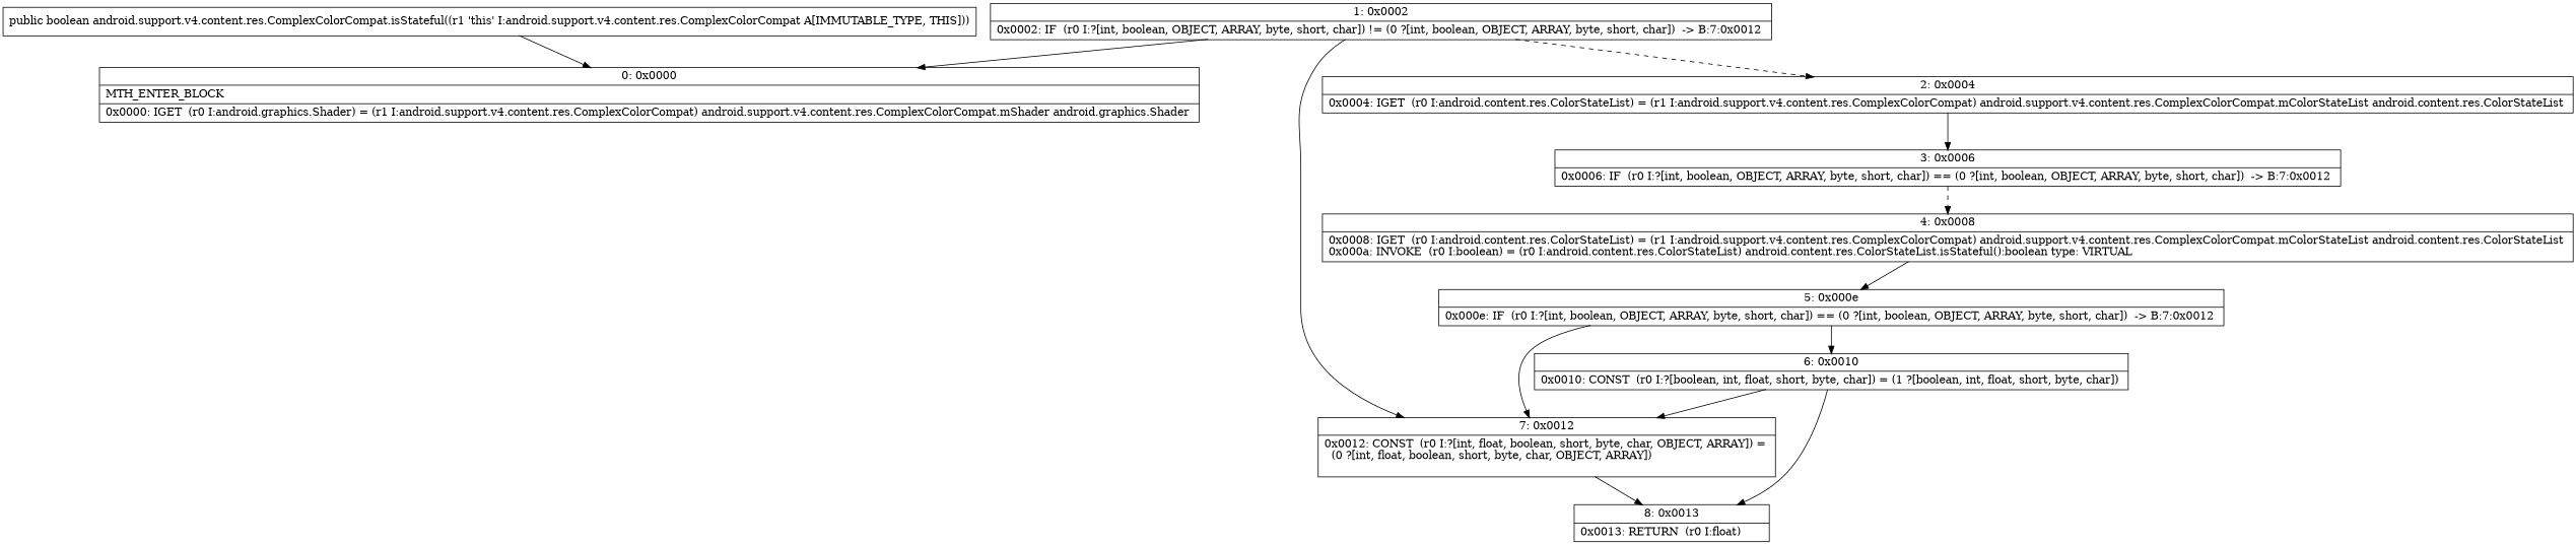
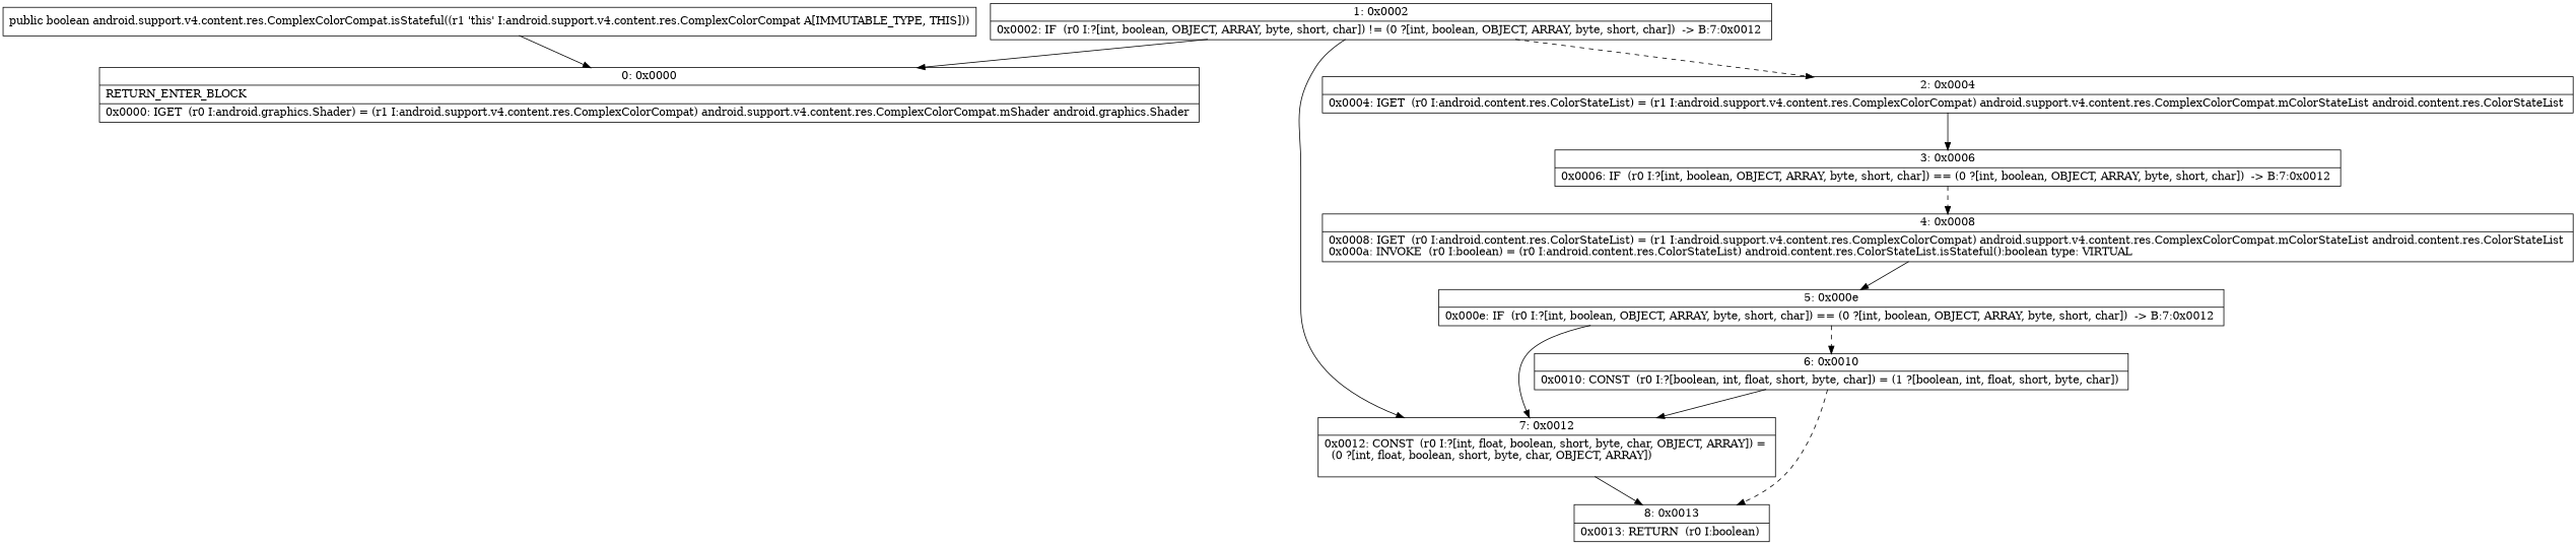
  digraph {
    node [shape=record]
-   n1 [label="{0\:\ 0x0000|MTH_ENTER_BLOCK\l|0x0000: IGET  (r0 I:android.graphics.Shader) = (r1 I:android.support.v4.content.res.ComplexColorCompat) android.support.v4.content.res.ComplexColorCompat.mShader android.graphics.Shader \l}"]
+   n1 [label="{0\:\ 0x0000|RETURN_ENTER_BLOCK\l|0x0000: IGET  (r0 I:android.graphics.Shader) = (r1 I:android.support.v4.content.res.ComplexColorCompat) android.support.v4.content.res.ComplexColorCompat.mShader android.graphics.Shader \l}"]
    n2 [label="{1\:\ 0x0002|0x0002: IF  (r0 I:?[int, boolean, OBJECT, ARRAY, byte, short, char]) != (0 ?[int, boolean, OBJECT, ARRAY, byte, short, char])  \-\> B:7:0x0012 \l}"]
    n3 [label="{2\:\ 0x0004|0x0004: IGET  (r0 I:android.content.res.ColorStateList) = (r1 I:android.support.v4.content.res.ComplexColorCompat) android.support.v4.content.res.ComplexColorCompat.mColorStateList android.content.res.ColorStateList \l}"]
    n4 [label="{7\:\ 0x0012|0x0012: CONST  (r0 I:?[int, float, boolean, short, byte, char, OBJECT, ARRAY]) = \l  (0 ?[int, float, boolean, short, byte, char, OBJECT, ARRAY])\l \l}"]
    n5 [label="{3\:\ 0x0006|0x0006: IF  (r0 I:?[int, boolean, OBJECT, ARRAY, byte, short, char]) == (0 ?[int, boolean, OBJECT, ARRAY, byte, short, char])  \-\> B:7:0x0012 \l}"]
-   n6 [label="{8\:\ 0x0013|0x0013: RETURN  (r0 I:float) \l}"]
+   n6 [label="{8\:\ 0x0013|0x0013: RETURN  (r0 I:boolean) \l}"]
    n7 [label="{4\:\ 0x0008|0x0008: IGET  (r0 I:android.content.res.ColorStateList) = (r1 I:android.support.v4.content.res.ComplexColorCompat) android.support.v4.content.res.ComplexColorCompat.mColorStateList android.content.res.ColorStateList \l0x000a: INVOKE  (r0 I:boolean) = (r0 I:android.content.res.ColorStateList) android.content.res.ColorStateList.isStateful():boolean type: VIRTUAL \l}"]
    n8 [label="{5\:\ 0x000e|0x000e: IF  (r0 I:?[int, boolean, OBJECT, ARRAY, byte, short, char]) == (0 ?[int, boolean, OBJECT, ARRAY, byte, short, char])  \-\> B:7:0x0012 \l}"]
    n9 [label="{6\:\ 0x0010|0x0010: CONST  (r0 I:?[boolean, int, float, short, byte, char]) = (1 ?[boolean, int, float, short, byte, char]) \l}"]
    n10 [label="{public boolean android.support.v4.content.res.ComplexColorCompat.isStateful((r1 'this' I:android.support.v4.content.res.ComplexColorCompat A[IMMUTABLE_TYPE, THIS])) }"]
    n2 -> n1
    n2 -> n3 [style=dashed]
    n2 -> n4
    n3 -> n5
    n4 -> n6
    n5 -> n7 [style=dashed]
    n7 -> n8
    n8 -> n4
-   n8 -> n9 [style=solid]
+   n8 -> n9 [style=dashed]
    n9 -> n4
-   n9 -> n6
+   n9 -> n6 [style=dashed]
    n10 -> n1
  }
